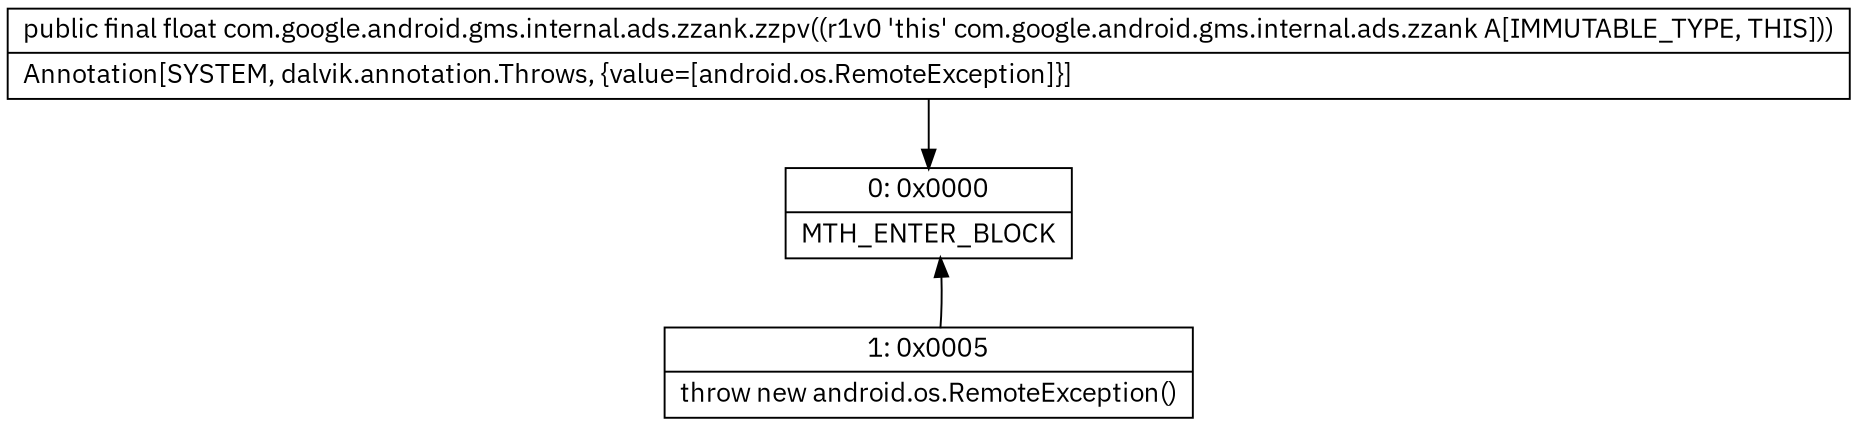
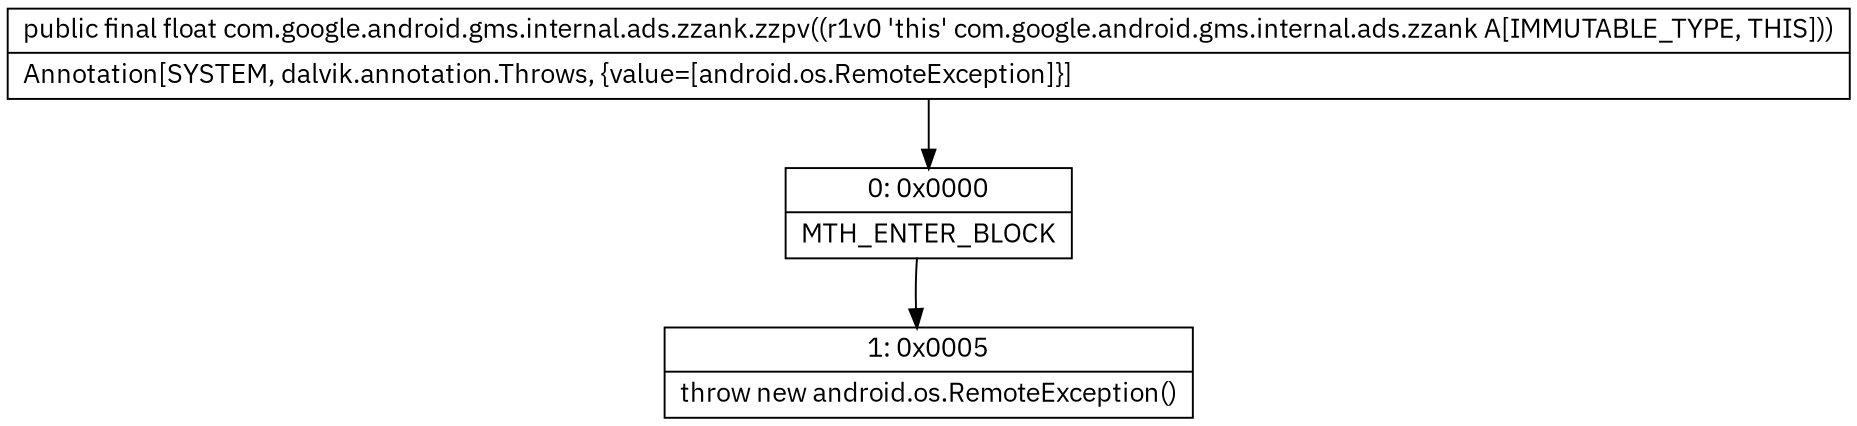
  digraph {
    fontname="IBM Plex Sans"
    node [shape=record fontname="IBM Plex Sans"]
    edge [fontname="IBM Plex Sans"]
    n1 [label="{0\:\ 0x0000|MTH_ENTER_BLOCK\l}"]
    n2 [label="{1\:\ 0x0005|throw new android.os.RemoteException()\l}"]
    n3 [label="{public final float com.google.android.gms.internal.ads.zzank.zzpv((r1v0 'this' com.google.android.gms.internal.ads.zzank A[IMMUTABLE_TYPE, THIS]))  | Annotation[SYSTEM, dalvik.annotation.Throws, \{value=[android.os.RemoteException]\}]\l}"]
-   n2 -> n1
+   n1 -> n2
    n3 -> n1
  }
